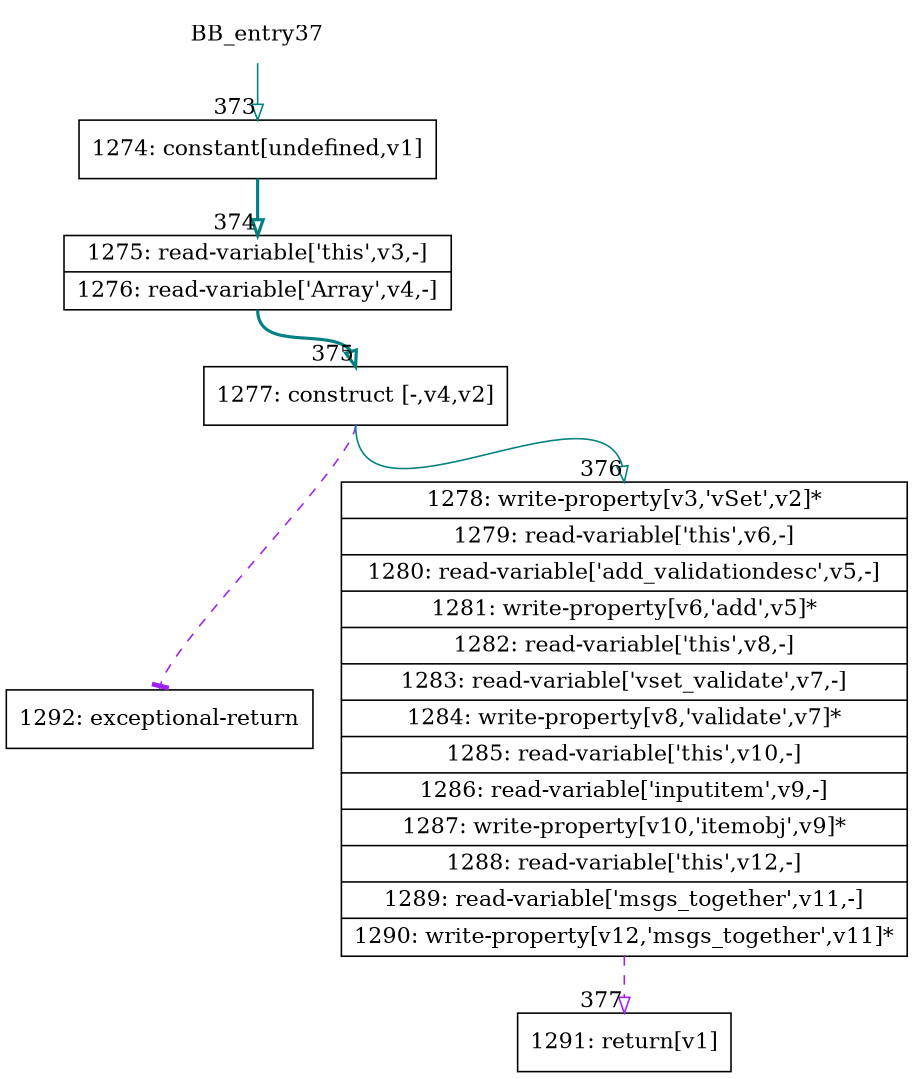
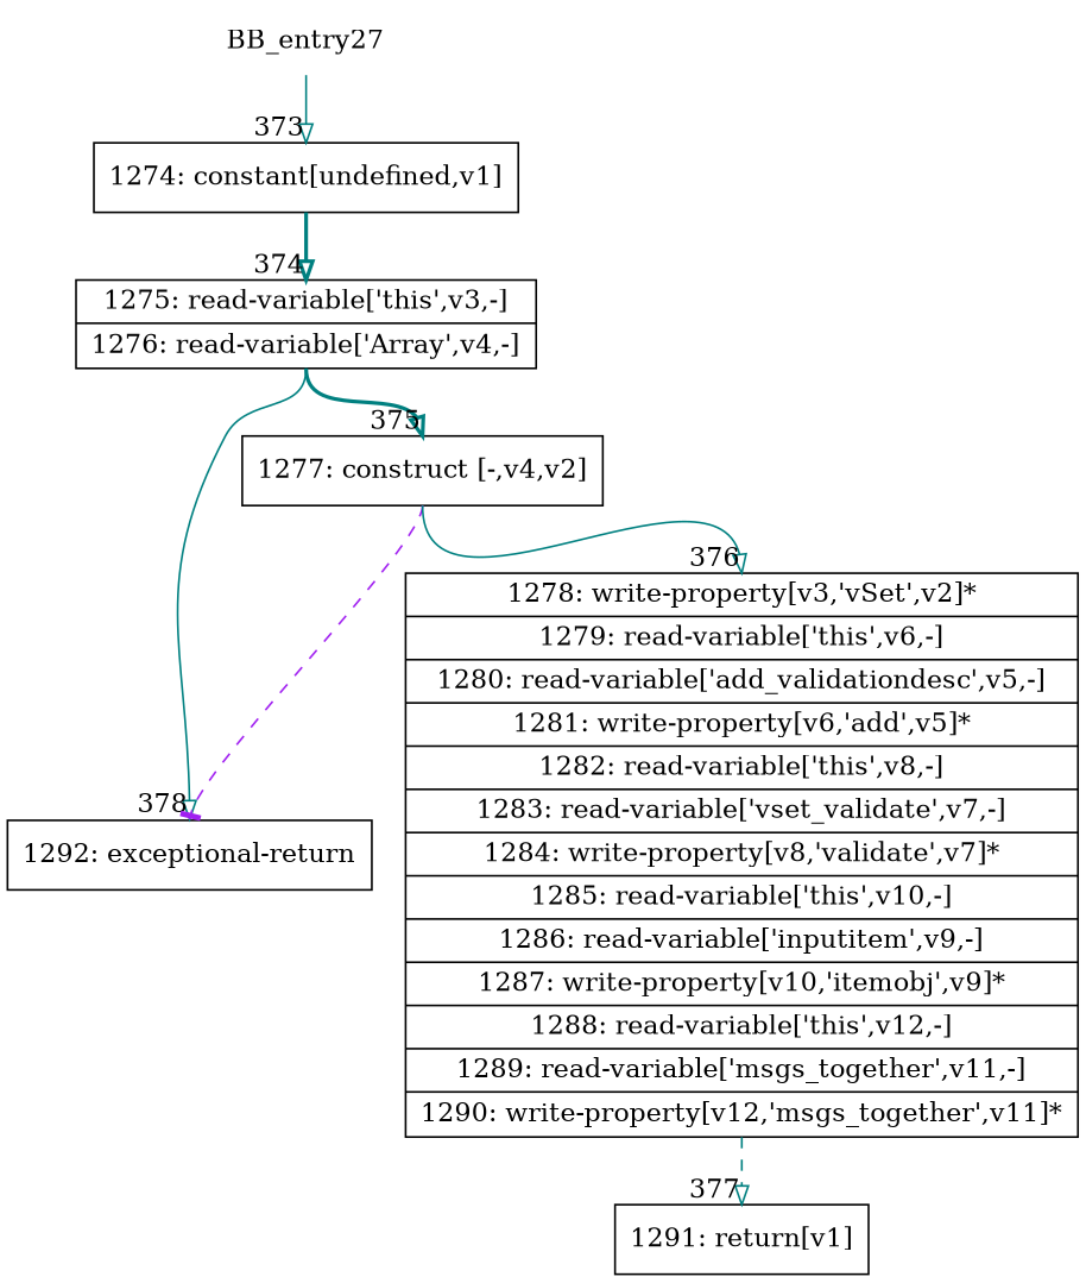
  digraph {
    rankdir=TD
    node [shape=record]
    edge [arrowhead=onormal color=teal headport=n style=solid tailport=s]
-   BB_entry37 [shape=none]
+   BB_entry37 [shape=none label=BB_entry27]
    n2 [label="{1274: constant[undefined,v1]}"]
    n3 [label="{1275: read-variable['this',v3,-]|1276: read-variable['Array',v4,-]}"]
    n4 [label="{1277: construct [-,v4,v2]}"]
    n5 [label="{1292: exceptional-return}"]
    n6 [label="{1278: write-property[v3,'vSet',v2]*|1279: read-variable['this',v6,-]|1280: read-variable['add_validationdesc',v5,-]|1281: write-property[v6,'add',v5]*|1282: read-variable['this',v8,-]|1283: read-variable['vset_validate',v7,-]|1284: write-property[v8,'validate',v7]*|1285: read-variable['this',v10,-]|1286: read-variable['inputitem',v9,-]|1287: write-property[v10,'itemobj',v9]*|1288: read-variable['this',v12,-]|1289: read-variable['msgs_together',v11,-]|1290: write-property[v12,'msgs_together',v11]*}"]
    n7 [label="{1291: return[v1]}"]
    BB_entry37 -> n2 [headlabel="    373"]
    n2 -> n3 [headlabel="      374" style=bold]
    n3 -> n4 [headlabel="      375" style=bold]
+   n3 -> n5 [headlabel="      378"]
    n4 -> n5 [arrowhead=tee color=purple style=dashed]
    n4 -> n6 [headlabel="      376"]
-   n6 -> n7 [color=purple headlabel="      377" style=dashed]
+   n6 -> n7 [headlabel="      377" style=dashed]
  }
